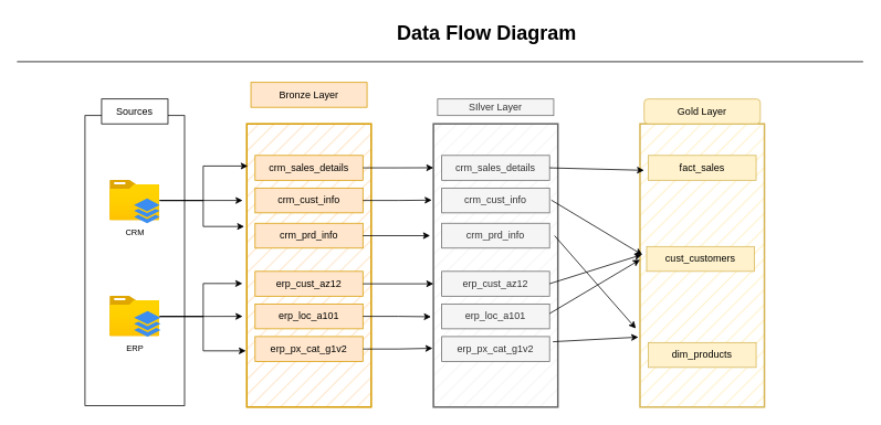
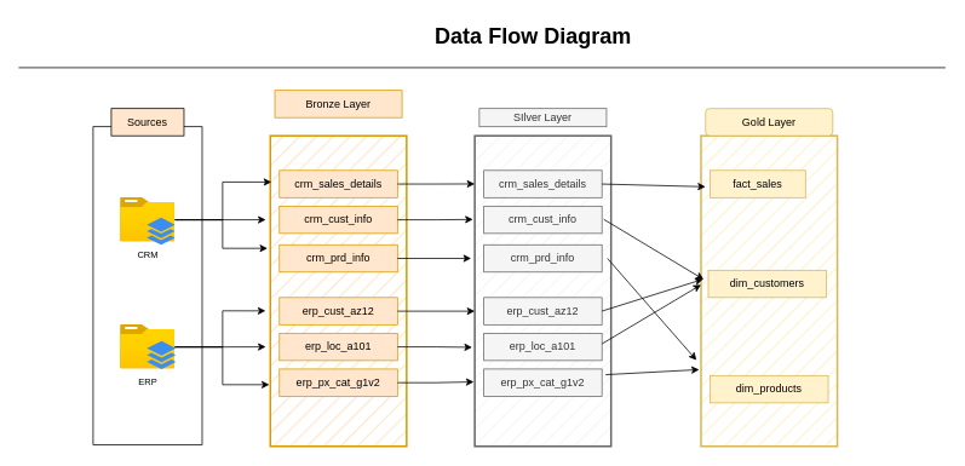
  <mxCell id="0" />
  <mxCell id="1" parent="0" />
  <mxCell id="2" value="" style="rounded=0;whiteSpace=wrap;html=1;fillColor=none;" vertex="1" parent="1"><mxGeometry x="102" y="139" width="120" height="350" as="geometry" /></mxCell>
- <mxCell id="3" value="Sources" style="rounded=0;whiteSpace=wrap;html=1;" vertex="1" parent="1"><mxGeometry x="122" y="119" width="80" height="30" as="geometry" /></mxCell>
+ <mxCell id="3" value="Sources" style="rounded=0;whiteSpace=wrap;html=1;fillColor=#ffe6cc;" vertex="1" parent="1"><mxGeometry x="122" y="119" width="80" height="30" as="geometry" /></mxCell>
  <mxCell id="4" style="edgeStyle=orthogonalEdgeStyle;rounded=0;orthogonalLoop=1;jettySize=auto;html=1;" edge="1" parent="1" source="5"><mxGeometry relative="1" as="geometry"><mxPoint x="292" y="241.465" as="targetPoint" /></mxGeometry></mxCell>
  <mxCell id="5" value="&lt;font style=&quot;font-size: 10px;&quot;&gt;CRM&lt;/font&gt;" style="image;aspect=fixed;html=1;points=[];align=center;fontSize=12;image=img/lib/azure2/general/Folder_Blank.svg;" vertex="1" parent="1"><mxGeometry x="132" y="217.12" width="60" height="48.69" as="geometry" /></mxCell>
  <mxCell id="6" value="" style="sketch=0;html=1;aspect=fixed;strokeColor=none;shadow=0;fillColor=#3B8DF1;verticalAlign=top;labelPosition=center;verticalLabelPosition=bottom;shape=mxgraph.gcp2.files" vertex="1" parent="1"><mxGeometry x="161.09" y="239" width="30.93" height="30" as="geometry" /></mxCell>
  <mxCell id="7" style="edgeStyle=orthogonalEdgeStyle;rounded=0;orthogonalLoop=1;jettySize=auto;html=1;" edge="1" parent="1" source="8"><mxGeometry relative="1" as="geometry"><mxPoint x="292" y="381.41" as="targetPoint" /></mxGeometry></mxCell>
  <mxCell id="8" value="&lt;font style=&quot;font-size: 10px;&quot;&gt;ERP&lt;/font&gt;&lt;div&gt;&lt;font style=&quot;font-size: 10px;&quot;&gt;&lt;br&gt;&lt;/font&gt;&lt;/div&gt;" style="image;aspect=fixed;html=1;points=[];align=center;fontSize=12;image=img/lib/azure2/general/Folder_Blank.svg;" vertex="1" parent="1"><mxGeometry x="132" y="357.05" width="60.02" height="48.72" as="geometry" /></mxCell>
  <mxCell id="9" value="" style="sketch=0;html=1;aspect=fixed;strokeColor=none;shadow=0;fillColor=#3B8DF1;verticalAlign=top;labelPosition=center;verticalLabelPosition=bottom;shape=mxgraph.gcp2.files" vertex="1" parent="1"><mxGeometry x="161.09" y="374.94" width="31.95" height="31" as="geometry" /></mxCell>
  <mxCell id="10" value="" style="rounded=0;whiteSpace=wrap;html=1;fillColor=#ffe6cc;fillStyle=hatch;strokeColor=#d79b00;perimeterSpacing=2;strokeWidth=2;" vertex="1" parent="1"><mxGeometry x="297" y="149" width="150" height="341.88" as="geometry" /></mxCell>
  <mxCell id="11" value="Bronze Layer" style="rounded=0;whiteSpace=wrap;html=1;fillColor=#ffe6cc;strokeColor=#d79b00;fillStyle=auto;" vertex="1" parent="1"><mxGeometry x="302" y="99" width="140" height="30" as="geometry" /></mxCell>
  <mxCell id="12" value="crm_sales_details" style="rounded=0;whiteSpace=wrap;html=1;fillColor=#ffe6cc;strokeColor=#d79b00;fillStyle=auto;" vertex="1" parent="1"><mxGeometry x="307" y="187.12" width="130" height="30" as="geometry" /></mxCell>
  <mxCell id="13" value="crm_prd_info" style="rounded=0;whiteSpace=wrap;html=1;fillColor=#ffe6cc;strokeColor=#d79b00;fillStyle=auto;" vertex="1" parent="1"><mxGeometry x="307" y="269" width="130" height="30" as="geometry" /></mxCell>
  <mxCell id="14" value="crm_cust_info" style="rounded=0;whiteSpace=wrap;html=1;fillColor=#ffe6cc;strokeColor=#d79b00;fillStyle=auto;" vertex="1" parent="1"><mxGeometry x="307" y="226.47" width="130" height="30" as="geometry" /></mxCell>
  <mxCell id="15" value="erp_cust_az12" style="rounded=0;whiteSpace=wrap;html=1;fillColor=#ffe6cc;strokeColor=#d79b00;fillStyle=auto;" vertex="1" parent="1"><mxGeometry x="307" y="327.05" width="130" height="30" as="geometry" /></mxCell>
  <mxCell id="16" value="erp_px_cat_g1v2" style="rounded=0;whiteSpace=wrap;html=1;fillColor=#ffe6cc;strokeColor=#d79b00;fillStyle=auto;" vertex="1" parent="1"><mxGeometry x="307" y="405.77" width="130" height="30" as="geometry" /></mxCell>
  <mxCell id="17" value="erp_loc_a101" style="rounded=0;whiteSpace=wrap;html=1;fillColor=#ffe6cc;strokeColor=#d79b00;fillStyle=auto;" vertex="1" parent="1"><mxGeometry x="307" y="366.41" width="130" height="30" as="geometry" /></mxCell>
  <mxCell id="18" style="edgeStyle=orthogonalEdgeStyle;rounded=0;orthogonalLoop=1;jettySize=auto;html=1;entryX=0.021;entryY=0.153;entryDx=0;entryDy=0;entryPerimeter=0;" edge="1" parent="1" source="5" target="10"><mxGeometry relative="1" as="geometry" /></mxCell>
  <mxCell id="19" style="edgeStyle=orthogonalEdgeStyle;rounded=0;orthogonalLoop=1;jettySize=auto;html=1;entryX=-0.007;entryY=0.364;entryDx=0;entryDy=0;entryPerimeter=0;" edge="1" parent="1" source="5" target="10"><mxGeometry relative="1" as="geometry" /></mxCell>
  <mxCell id="20" style="edgeStyle=orthogonalEdgeStyle;rounded=0;orthogonalLoop=1;jettySize=auto;html=1;entryX=-0.021;entryY=0.563;entryDx=0;entryDy=0;entryPerimeter=0;" edge="1" parent="1" source="8" target="10"><mxGeometry relative="1" as="geometry" /></mxCell>
  <mxCell id="21" style="edgeStyle=orthogonalEdgeStyle;rounded=0;orthogonalLoop=1;jettySize=auto;html=1;entryX=0.006;entryY=0.798;entryDx=0;entryDy=0;entryPerimeter=0;" edge="1" parent="1" source="8" target="10"><mxGeometry relative="1" as="geometry" /></mxCell>
  <mxCell id="22" value="" style="rounded=0;whiteSpace=wrap;html=1;fillColor=#f5f5f5;fillStyle=hatch;strokeColor=#666666;perimeterSpacing=2;strokeWidth=2;fontColor=#333333;" vertex="1" parent="1"><mxGeometry x="522" y="149" width="150" height="341.88" as="geometry" /></mxCell>
  <mxCell id="23" value="SIlver Layer" style="rounded=0;whiteSpace=wrap;html=1;fillColor=#f5f5f5;strokeColor=#666666;fillStyle=auto;fontColor=#333333;" vertex="1" parent="1"><mxGeometry x="527" y="119" width="140" height="20" as="geometry" /></mxCell>
  <mxCell id="24" value="crm_sales_details" style="rounded=0;whiteSpace=wrap;html=1;fillColor=#f5f5f5;strokeColor=#666666;fillStyle=auto;fontColor=#333333;" vertex="1" parent="1"><mxGeometry x="532" y="187.12" width="130" height="30" as="geometry" /></mxCell>
  <mxCell id="25" value="crm_prd_info" style="rounded=0;whiteSpace=wrap;html=1;fillColor=#f5f5f5;strokeColor=#666666;fillStyle=auto;fontColor=#333333;" vertex="1" parent="1"><mxGeometry x="532" y="269" width="130" height="30" as="geometry" /></mxCell>
  <mxCell id="26" value="crm_cust_info" style="rounded=0;whiteSpace=wrap;html=1;fillColor=#f5f5f5;strokeColor=#666666;fillStyle=auto;fontColor=#333333;" vertex="1" parent="1"><mxGeometry x="532" y="226.47" width="130" height="30" as="geometry" /></mxCell>
  <mxCell id="27" value="erp_cust_az12" style="rounded=0;whiteSpace=wrap;html=1;fillColor=#f5f5f5;strokeColor=#666666;fillStyle=auto;fontColor=#333333;" vertex="1" parent="1"><mxGeometry x="532" y="327.05" width="130" height="30" as="geometry" /></mxCell>
  <mxCell id="28" value="erp_px_cat_g1v2" style="rounded=0;whiteSpace=wrap;html=1;fillColor=#f5f5f5;strokeColor=#666666;fillStyle=auto;fontColor=#333333;" vertex="1" parent="1"><mxGeometry x="532" y="405.77" width="130" height="30" as="geometry" /></mxCell>
  <mxCell id="29" value="erp_loc_a101" style="rounded=0;whiteSpace=wrap;html=1;fillColor=#f5f5f5;strokeColor=#666666;fillStyle=auto;fontColor=#333333;" vertex="1" parent="1"><mxGeometry x="532" y="366.41" width="130" height="30" as="geometry" /></mxCell>
  <mxCell id="30" style="edgeStyle=orthogonalEdgeStyle;rounded=0;orthogonalLoop=1;jettySize=auto;html=1;entryX=0.013;entryY=0.159;entryDx=0;entryDy=0;entryPerimeter=0;" edge="1" parent="1" source="12" target="22"><mxGeometry relative="1" as="geometry" /></mxCell>
  <mxCell id="31" style="edgeStyle=orthogonalEdgeStyle;rounded=0;orthogonalLoop=1;jettySize=auto;html=1;entryX=0;entryY=0.272;entryDx=0;entryDy=0;entryPerimeter=0;" edge="1" parent="1" source="14" target="22"><mxGeometry relative="1" as="geometry" /></mxCell>
  <mxCell id="32" style="edgeStyle=orthogonalEdgeStyle;rounded=0;orthogonalLoop=1;jettySize=auto;html=1;entryX=-0.013;entryY=0.396;entryDx=0;entryDy=0;entryPerimeter=0;" edge="1" parent="1" source="13" target="22"><mxGeometry relative="1" as="geometry" /></mxCell>
  <mxCell id="33" style="edgeStyle=orthogonalEdgeStyle;rounded=0;orthogonalLoop=1;jettySize=auto;html=1;entryX=0.013;entryY=0.564;entryDx=0;entryDy=0;entryPerimeter=0;" edge="1" parent="1" source="15" target="22"><mxGeometry relative="1" as="geometry" /></mxCell>
  <mxCell id="34" style="edgeStyle=orthogonalEdgeStyle;rounded=0;orthogonalLoop=1;jettySize=auto;html=1;entryX=0.006;entryY=0.789;entryDx=0;entryDy=0;entryPerimeter=0;" edge="1" parent="1" source="16" target="22"><mxGeometry relative="1" as="geometry" /></mxCell>
  <mxCell id="35" style="edgeStyle=orthogonalEdgeStyle;rounded=0;orthogonalLoop=1;jettySize=auto;html=1;entryX=-0.006;entryY=0.679;entryDx=0;entryDy=0;entryPerimeter=0;" edge="1" parent="1" source="17" target="22"><mxGeometry relative="1" as="geometry" /></mxCell>
  <mxCell id="36" value="" style="rounded=0;whiteSpace=wrap;html=1;fillColor=#fff2cc;fillStyle=hatch;strokeColor=#d6b656;perimeterSpacing=2;strokeWidth=2;" vertex="1" parent="1"><mxGeometry x="771" y="149" width="150" height="341.88" as="geometry" /></mxCell>
  <mxCell id="37" value="Gold Layer" style="whiteSpace=wrap;html=1;fillColor=#fff2cc;strokeColor=#d6b656;fillStyle=auto;rounded=1;" vertex="1" parent="1"><mxGeometry x="776" y="119" width="140" height="30" as="geometry" /></mxCell>
- <mxCell id="38" value="fact_sales" style="rounded=0;whiteSpace=wrap;html=1;fillColor=#fff2cc;strokeColor=#d6b656;fillStyle=auto;" vertex="1" parent="1"><mxGeometry x="781" y="187.12" width="130" height="30" as="geometry" /></mxCell>
+ <mxCell id="38" value="fact_sales" style="rounded=0;whiteSpace=wrap;html=1;fillColor=#fff2cc;strokeColor=#d6b656;fillStyle=auto;" vertex="1" parent="1"><mxGeometry x="781" y="187.12" width="105" height="30" as="geometry" /></mxCell>
  <mxCell id="39" value="dim_products" style="rounded=0;whiteSpace=wrap;html=1;fillColor=#fff2cc;strokeColor=#d6b656;fillStyle=auto;" vertex="1" parent="1"><mxGeometry x="781" y="413" width="130" height="30" as="geometry" /></mxCell>
- <mxCell id="40" value="cust_customers" style="rounded=0;whiteSpace=wrap;html=1;fillColor=#fff2cc;strokeColor=#d6b656;fillStyle=auto;" vertex="1" parent="1"><mxGeometry x="779" y="297.05" width="130" height="30" as="geometry" /></mxCell>
+ <mxCell id="40" value="dim_customers" style="rounded=0;whiteSpace=wrap;html=1;fillColor=#fff2cc;strokeColor=#d6b656;fillStyle=auto;" vertex="1" parent="1"><mxGeometry x="779" y="297.05" width="130" height="30" as="geometry" /></mxCell>
  <mxCell id="41" value="" style="endArrow=classic;html=1;rounded=0;entryX=0.045;entryY=0.168;entryDx=0;entryDy=0;entryPerimeter=0;exitX=1;exitY=0.5;exitDx=0;exitDy=0;" edge="1" parent="1" source="24" target="36"><mxGeometry width="50" height="50" relative="1" as="geometry"><mxPoint x="676" y="206" as="sourcePoint" /><mxPoint x="722" y="159" as="targetPoint" /></mxGeometry></mxCell>
  <mxCell id="42" value="" style="endArrow=classic;html=1;rounded=0;entryX=0.032;entryY=0.463;entryDx=0;entryDy=0;entryPerimeter=0;" edge="1" parent="1" target="36"><mxGeometry width="50" height="50" relative="1" as="geometry"><mxPoint x="664" y="241" as="sourcePoint" /><mxPoint x="714" y="191" as="targetPoint" /></mxGeometry></mxCell>
  <mxCell id="43" value="" style="endArrow=classic;html=1;rounded=0;" edge="1" parent="1"><mxGeometry width="50" height="50" relative="1" as="geometry"><mxPoint x="662" y="342" as="sourcePoint" /><mxPoint x="773" y="307" as="targetPoint" /></mxGeometry></mxCell>
  <mxCell id="44" value="" style="endArrow=classic;html=1;rounded=0;entryX=0.013;entryY=0.48;entryDx=0;entryDy=0;entryPerimeter=0;" edge="1" parent="1" target="36"><mxGeometry width="50" height="50" relative="1" as="geometry"><mxPoint x="662" y="378" as="sourcePoint" /><mxPoint x="762" y="327" as="targetPoint" /></mxGeometry></mxCell>
  <mxCell id="45" value="" style="endArrow=classic;html=1;rounded=0;entryX=0;entryY=0.75;entryDx=0;entryDy=0;" edge="1" parent="1" target="36"><mxGeometry width="50" height="50" relative="1" as="geometry"><mxPoint x="666" y="412" as="sourcePoint" /><mxPoint x="776" y="478" as="targetPoint" /></mxGeometry></mxCell>
  <mxCell id="46" value="" style="endArrow=classic;html=1;rounded=0;" edge="1" parent="1"><mxGeometry width="50" height="50" relative="1" as="geometry"><mxPoint x="668" y="284" as="sourcePoint" /><mxPoint x="766" y="396" as="targetPoint" /></mxGeometry></mxCell>
  <mxCell id="47" value="Data Flow Diagram" style="text;strokeColor=none;fillColor=none;html=1;fontSize=24;fontStyle=1;verticalAlign=middle;align=center;" vertex="1" parent="1"><mxGeometry x="536" y="20" width="100" height="40" as="geometry" /></mxCell>
  <mxCell id="48" value="" style="line;strokeWidth=1;rotatable=0;dashed=0;labelPosition=right;align=left;verticalAlign=middle;spacingTop=0;spacingLeft=6;points=[];portConstraint=eastwest;" vertex="1" parent="1"><mxGeometry x="20" y="69" width="1020" height="10" as="geometry" /></mxCell>
